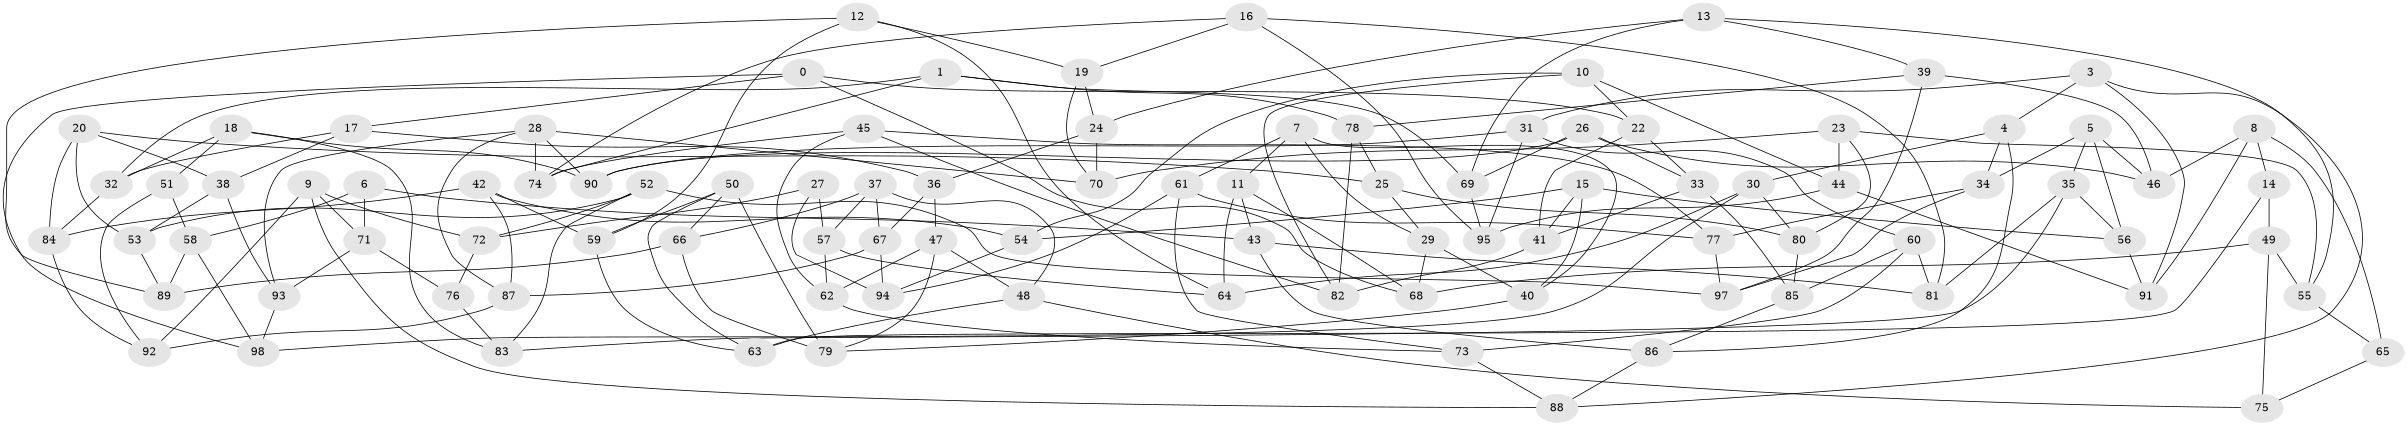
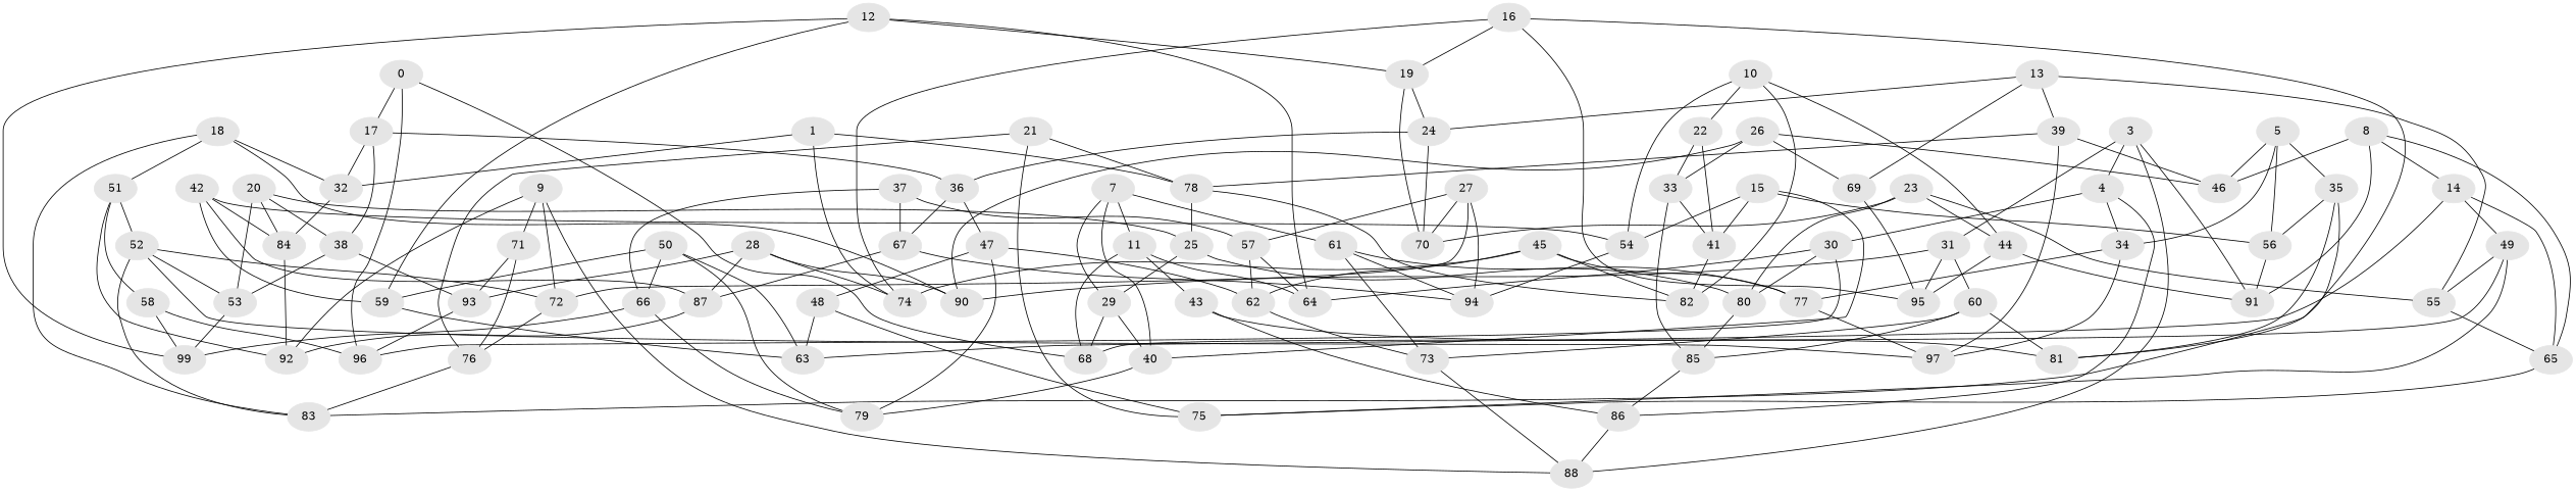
  graph {
    node [color=gray90 style=filled]
    1
    32
    69
    74
    78
    84
    95
    82
    25
    n10 [label=0]
    17
    22
    68
-   96 [label=98]
+   96
    36
    38
    41
    33
    3
    4
    31
    88
    91
    30
    34
    86
    90
    60
    64
    80
    97
    77
    5
    35
    46
    56
    81
    83
-   6
    43
    58
    71
-   89
+   89 [label=99]
    76
    93
    7
    11
    29
    40
    61
    79
    94
    73
    8
    14
    65
    49
    63
    75
    9
    72
    92
    10
    44
    54
    12
    19
    59
    24
    70
    13
    39
    55
    15
    16
    47
    67
    53
    18
    51
    52
    20
+   21
    85
    23
    26
    27
    57
    62
    28
    87
    48
    37
    66
    42
    45
    50
    1 -- 32
-   1 -- 69
    1 -- 74
    1 -- 78
    32 -- 84
    69 -- 95
    78 -- 82
    78 -- 25
    84 -- 92
    25 -- 80
    25 -- 29
    n10 -- 17
-   n10 -- 22
    n10 -- 68
    n10 -- 96
    17 -- 32
    17 -- 36
    17 -- 38
    22 -- 41
    22 -- 33
    36 -- 47
    36 -- 67
    38 -- 93
    38 -- 53
    41 -- 82
    33 -- 41
    33 -- 85
    3 -- 4
    3 -- 31
    3 -- 88
    3 -- 91
    4 -- 30
    4 -- 34
    4 -- 86
    31 -- 95
    31 -- 90
    31 -- 60
    30 -- 96
    30 -- 64
    30 -- 80
    34 -- 97
    34 -- 77
    86 -- 88
    60 -- 81
    60 -- 73
    60 -- 85
    80 -- 85
    77 -- 97
    5 -- 34
    5 -- 35
    5 -- 46
    5 -- 56
    35 -- 56
    35 -- 81
    35 -- 83
    56 -- 91
-   6 -- 43
-   6 -- 58
-   6 -- 71
    43 -- 86
    43 -- 81
    58 -- 96
    58 -- 89
    71 -- 76
    71 -- 93
    76 -- 83
    93 -- 96
    7 -- 11
    7 -- 29
    7 -- 40
    7 -- 61
    11 -- 68
    11 -- 64
    11 -- 43
    29 -- 68
    29 -- 40
    40 -- 79
    61 -- 77
    61 -- 94
    61 -- 73
    73 -- 88
    8 -- 91
    8 -- 46
    8 -- 14
    8 -- 65
+   14 -- 65
    14 -- 49
    14 -- 63
    65 -- 75
    49 -- 68
    49 -- 75
    49 -- 55
    9 -- 88
    9 -- 71
    9 -- 72
    9 -- 92
    72 -- 76
    10 -- 82
    10 -- 22
    10 -- 44
    10 -- 54
    44 -- 95
    44 -- 91
    54 -- 94
    12 -- 64
    12 -- 89
    12 -- 19
    12 -- 59
    19 -- 24
    19 -- 70
    59 -- 63
    24 -- 36
    24 -- 70
    13 -- 69
    13 -- 24
    13 -- 39
    13 -- 55
    39 -- 78
    39 -- 97
    39 -- 46
    55 -- 65
    15 -- 41
    15 -- 56
    15 -- 40
    15 -- 54
    16 -- 74
    16 -- 95
    16 -- 81
    16 -- 19
    47 -- 79
    47 -- 62
    47 -- 48
    67 -- 94
    67 -- 87
    53 -- 89
    18 -- 32
    18 -- 90
    18 -- 83
    18 -- 51
    51 -- 58
    51 -- 92
+   51 -- 52
    52 -- 97
    52 -- 83
    52 -- 72
    52 -- 53
    20 -- 84
    20 -- 25
    20 -- 38
    20 -- 53
+   21 -- 78
+   21 -- 76
+   21 -- 75
    85 -- 86
    23 -- 80
    23 -- 44
    23 -- 70
    23 -- 55
    26 -- 69
    26 -- 33
    26 -- 90
    26 -- 46
    27 -- 94
    27 -- 72
-   28 -- 70
+   27 -- 70
    27 -- 57
    57 -- 64
    57 -- 62
    62 -- 73
    28 -- 74
    28 -- 90
    28 -- 93
    28 -- 87
    87 -- 92
    48 -- 63
    48 -- 75
    37 -- 67
    37 -- 57
-   37 -- 48
    37 -- 66
    66 -- 89
    66 -- 79
    42 -- 84
    42 -- 54
    42 -- 59
    42 -- 87
    45 -- 74
    45 -- 82
    45 -- 77
    45 -- 62
    50 -- 79
    50 -- 63
    50 -- 59
    50 -- 66
  }
